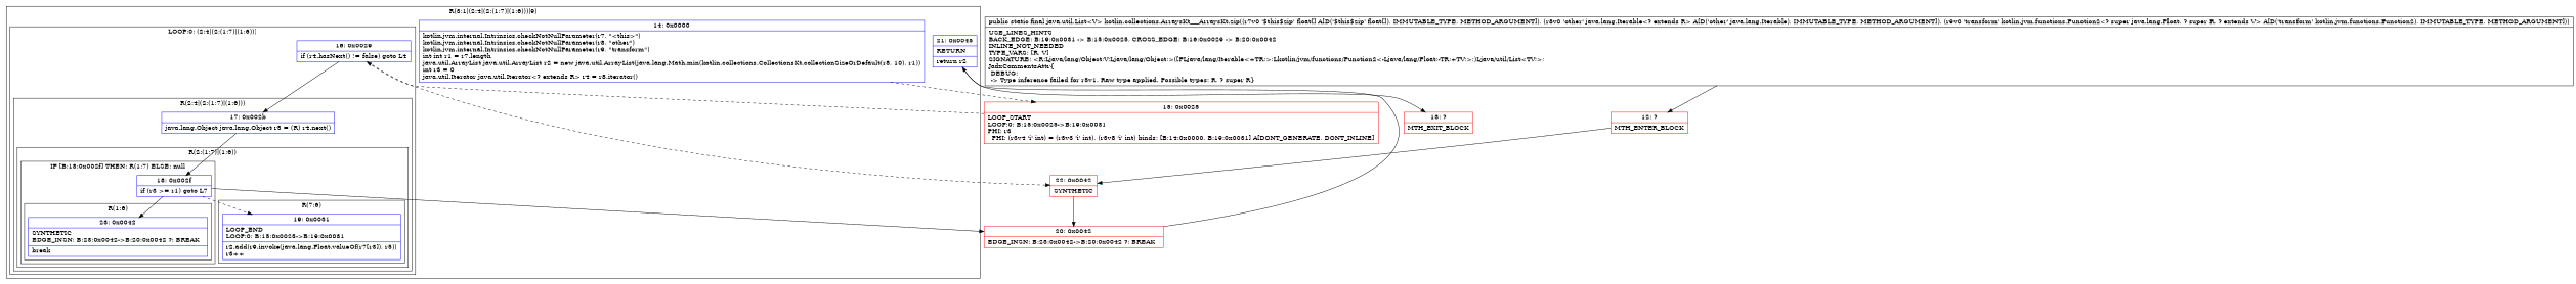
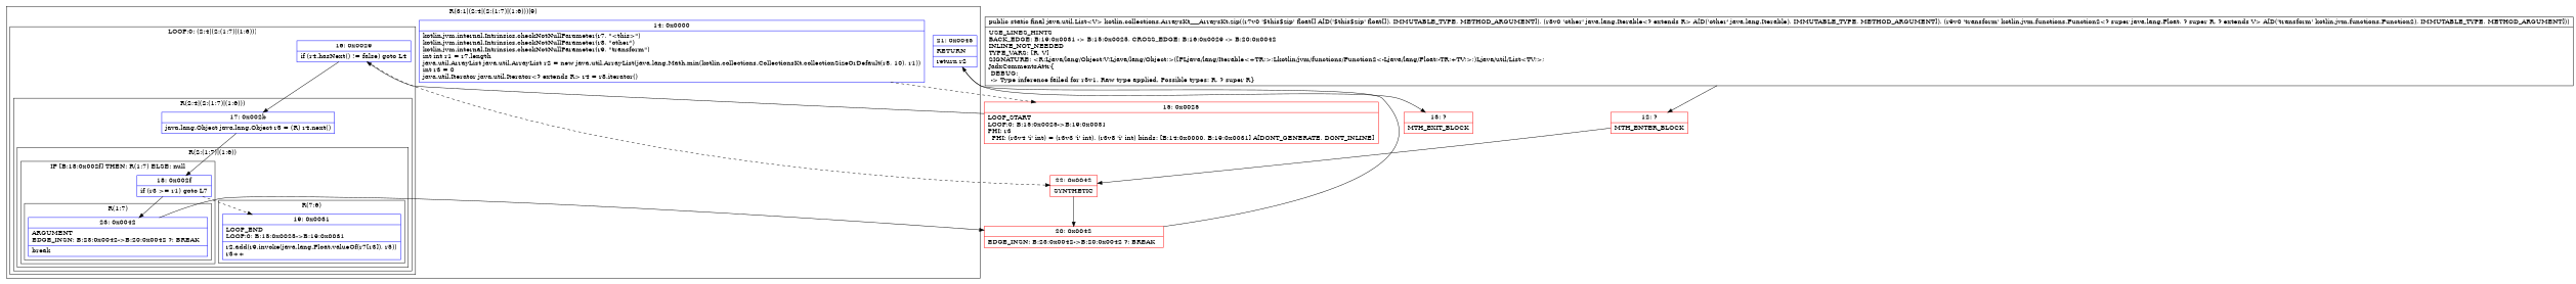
  digraph {
    node [color=blue shape=record]
-   n1 [label="{23\:\ 0x0042|SYNTHETIC\lEDGE_INSN: B:23:0x0042\-\>B:20:0x0042 ?: BREAK  \l|break\l}"]
+   n1 [label="{23\:\ 0x0042|ARGUMENT\lEDGE_INSN: B:23:0x0042\-\>B:20:0x0042 ?: BREAK  \l|break\l}"]
    n2 [label="{18\:\ 0x002f|if (r3 \>= r1) goto L7\l}"]
    n3 [label="{19\:\ 0x0031|LOOP_END\lLOOP:0: B:15:0x0025\-\>B:19:0x0031\l|r2.add(r9.invoke(java.lang.Float.valueOf(r7[r3]), r5))\lr3++\l}"]
    n4 [label="{17\:\ 0x002b|java.lang.Object java.lang.Object r5 = (R) r4.next()\l}"]
    n5 [label="{16\:\ 0x0029|if (r4.hasNext() != false) goto L4\l}"]
    n6 [label="{14\:\ 0x0000|kotlin.jvm.internal.Intrinsics.checkNotNullParameter(r7, \"\<this\>\")\lkotlin.jvm.internal.Intrinsics.checkNotNullParameter(r8, \"other\")\lkotlin.jvm.internal.Intrinsics.checkNotNullParameter(r9, \"transform\")\lint int r1 = r7.length\ljava.util.ArrayList java.util.ArrayList r2 = new java.util.ArrayList(java.lang.Math.min(kotlin.collections.CollectionsKt.collectionSizeOrDefault(r8, 10), r1))\lint r3 = 0\ljava.util.Iterator java.util.Iterator\<? extends R\> r4 = r8.iterator()\l}"]
    n7 [label="{21\:\ 0x0045|RETURN\l|return r2\l}"]
    n8 [color=red label="{20\:\ 0x0042|EDGE_INSN: B:23:0x0042\-\>B:20:0x0042 ?: BREAK  \l}"]
    n9 [color=red label="{22\:\ 0x0042|SYNTHETIC\l}"]
    n10 [color=red label="{15\:\ 0x0025|LOOP_START\lLOOP:0: B:15:0x0025\-\>B:19:0x0031\lPHI: r3 \l  PHI: (r3v4 'i' int) = (r3v3 'i' int), (r3v8 'i' int) binds: [B:14:0x0000, B:19:0x0031] A[DONT_GENERATE, DONT_INLINE]\l}"]
    n11 [color=red label="{13\:\ ?|MTH_EXIT_BLOCK\l}"]
    n12 [color=red label="{12\:\ ?|MTH_ENTER_BLOCK\l}"]
    n13 [label="{public static final java.util.List\<V\> kotlin.collections.ArraysKt___ArraysKt.zip((r7v0 '$this$zip' float[] A[D('$this$zip' float[]), IMMUTABLE_TYPE, METHOD_ARGUMENT]), (r8v0 'other' java.lang.Iterable\<? extends R\> A[D('other' java.lang.Iterable), IMMUTABLE_TYPE, METHOD_ARGUMENT]), (r9v0 'transform' kotlin.jvm.functions.Function2\<? super java.lang.Float, ? super R, ? extends V\> A[D('transform' kotlin.jvm.functions.Function2), IMMUTABLE_TYPE, METHOD_ARGUMENT]))  | USE_LINES_HINTS\lBACK_EDGE: B:19:0x0031 \-\> B:15:0x0025, CROSS_EDGE: B:16:0x0029 \-\> B:20:0x0042\lINLINE_NOT_NEEDED\lTYPE_VARS: [R, V]\lSIGNATURE: \<R:Ljava\/lang\/Object;V:Ljava\/lang\/Object;\>([FLjava\/lang\/Iterable\<+TR;\>;Lkotlin\/jvm\/functions\/Function2\<\-Ljava\/lang\/Float;\-TR;+TV;\>;)Ljava\/util\/List\<TV;\>;\lJadxCommentsAttr\{\l DEBUG: \l \-\> Type inference failed for r5v1. Raw type applied. Possible types: R, ? super R\}\l}" color=""]
    subgraph cluster_1 {
      label="R(3:1|(2:4|(2:(1:7)|(1:6)))|9)"
      n6
      n7
      subgraph cluster_2 {
        label="LOOP:0: (2:4|(2:(1:7)|(1:6)))"
        n5
        subgraph cluster_3 {
          label="R(2:4|(2:(1:7)|(1:6)))"
          n4
          subgraph cluster_4 {
            label="R(2:(1:7)|(1:6))"
            subgraph cluster_5 {
              label="IF [B:18:0x002f] THEN: R(1:7) ELSE: null"
              n2
              subgraph cluster_6 {
-               label="R(1:6)"
+               label="R(1:7)"
                n1
              }
            }
            subgraph cluster_7 {
              label="R(7:6)"
              n3
            }
          }
        }
      }
    }
-   n2 -> n8
+   n1 -> n8
    n2 -> n1
    n2 -> n3 [style=dashed]
    n4 -> n2
    n5 -> n4
    n5 -> n9 [style=dashed]
    n6 -> n10 [style=dashed]
    n7 -> n11
    n8 -> n7
    n9 -> n8
-   n10 -> n5 [style=dashed]
+   n10 -> n5
    n12 -> n9
    n13 -> n12
  }
